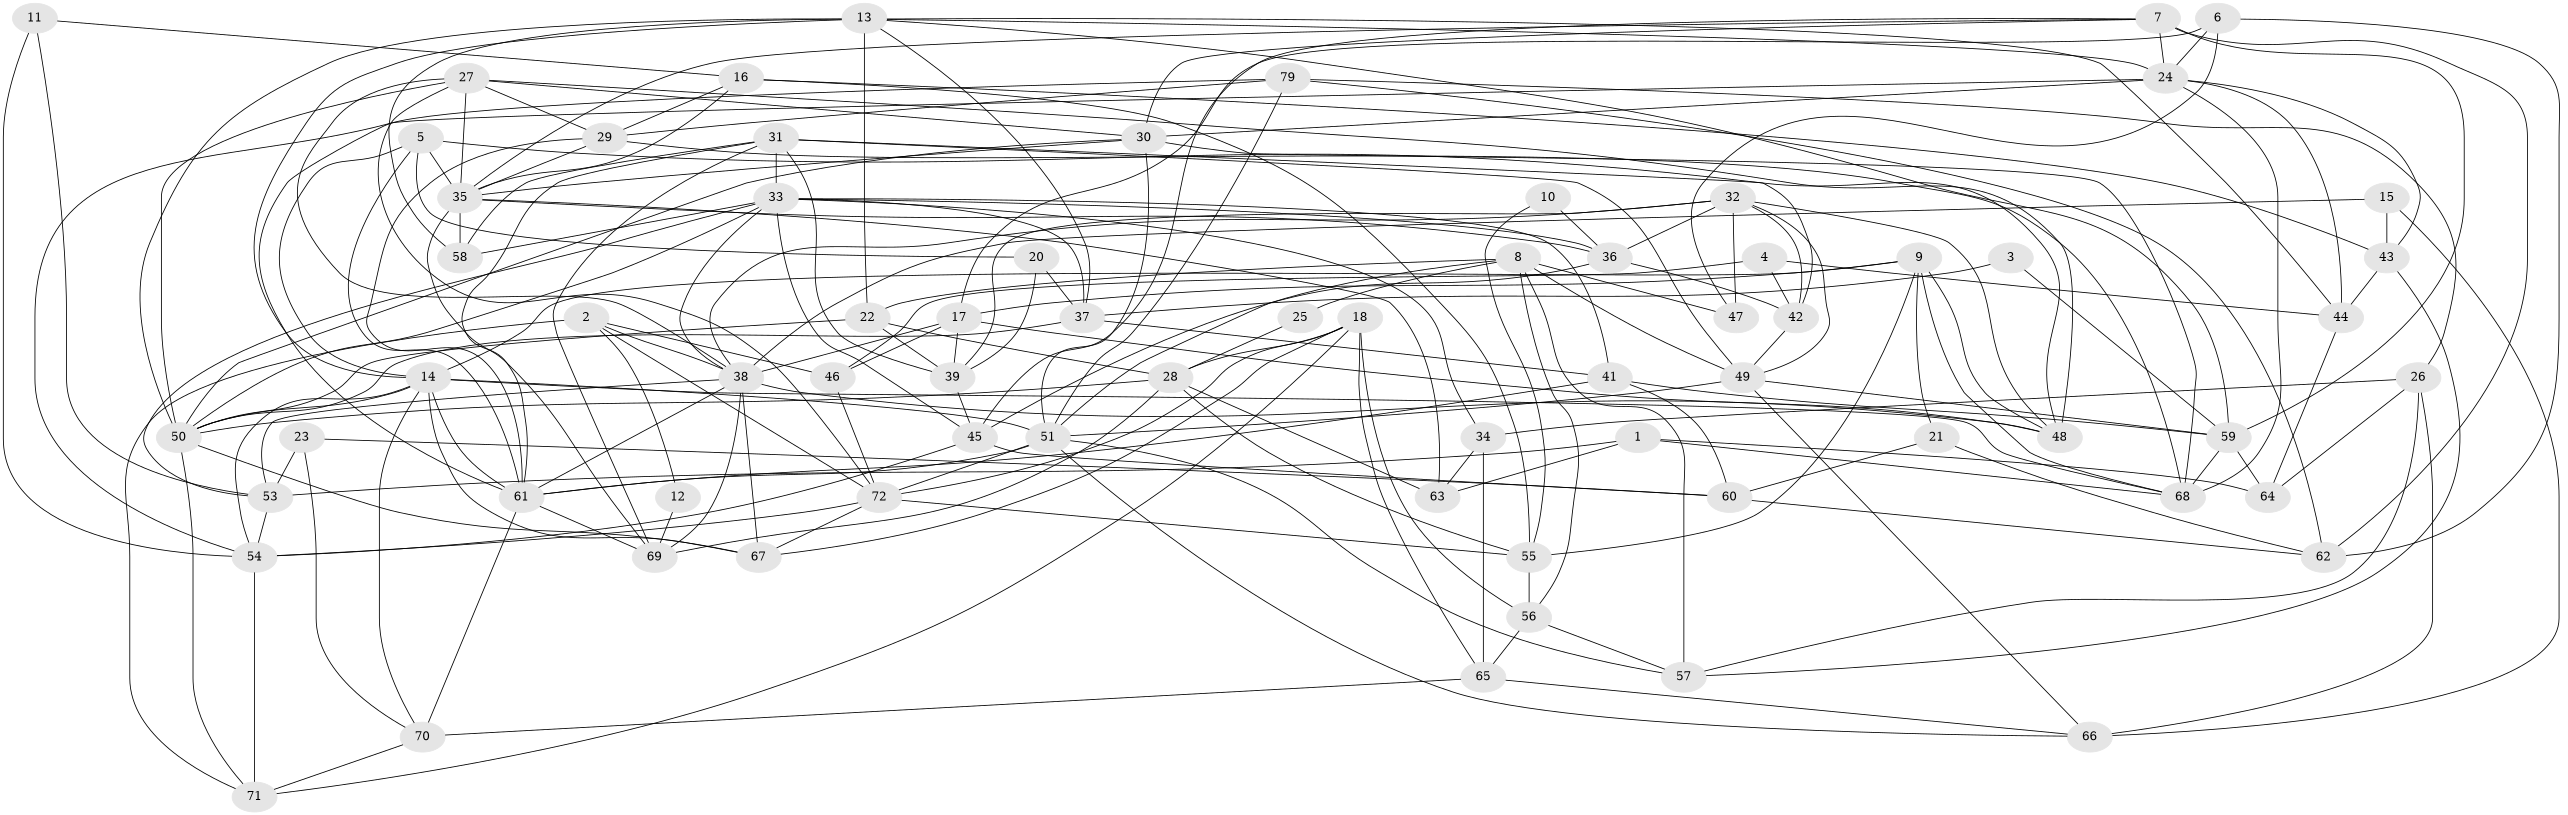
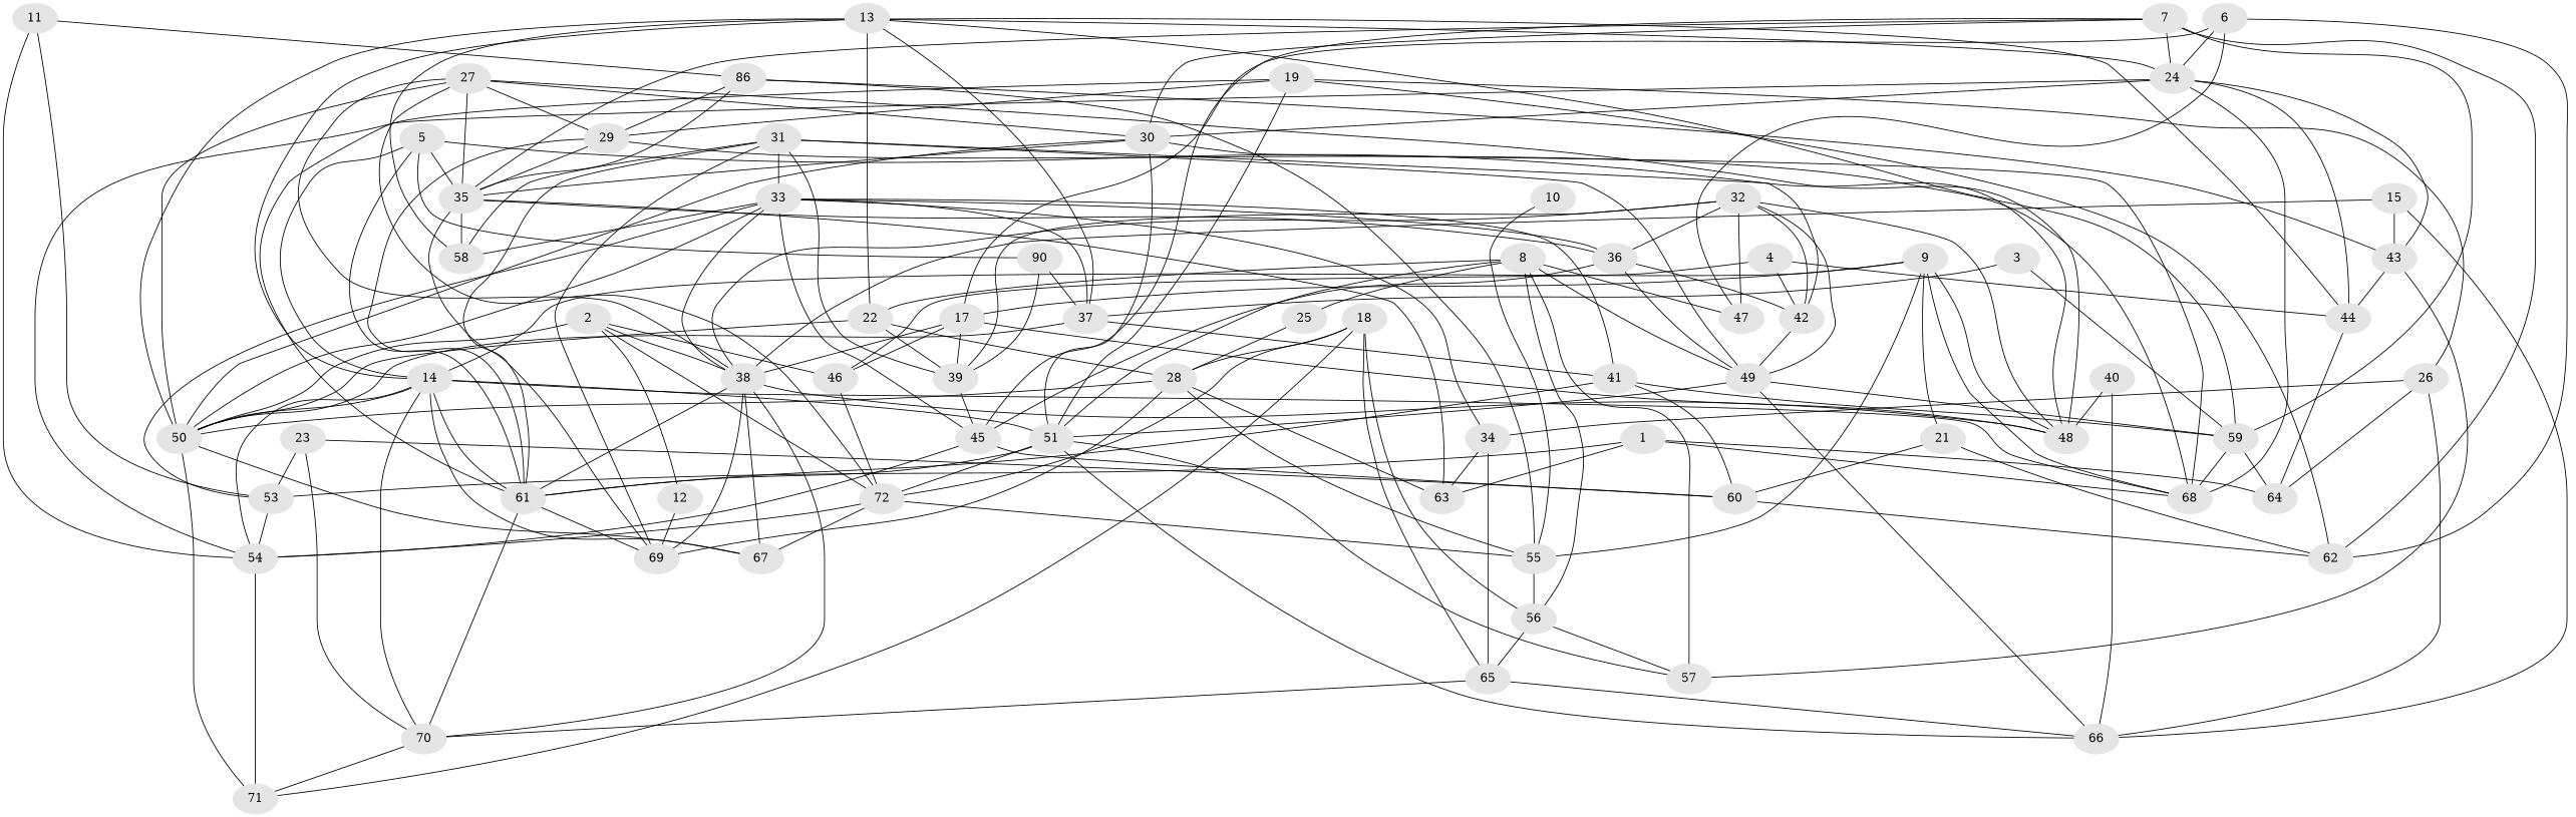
  graph {
    node [color=gray90 style=filled]
    edge [weight=1.0]
    1
    53
    63
    64
    68
    54
    2
    12
    38
    46
    n11 [label=72]
    71
    69
    48
    61
    67
    70
    55
    3
    59
    37
    18
    56
    28
    65
    4
    42
    44
    49
    5
    14
-   20
+   20 [label=90]
    35
    51
    50
    39
    36
    58
    6
    17
    24
    47
    62
    30
    43
    7
    45
    60
    8
    22
    25
    57
    66
    9
    21
    10
    11
-   16
+   16 [label=86]
    29
    13
    41
    15
-   19 [label=79]
+   19
    26
    34
    23
    27
    31
    33
    32
+   40
    1 -- 53
    1 -- 63
    1 -- 64
    1 -- 68
    53 -- 54
    54 -- 71
    2 -- 12
    2 -- 38
    2 -- 46
    2 -- n11
-   2 -- 71
+   2 -- 50
    12 -- 69
    38 -- 69
    38 -- 48
    38 -- 61
    38 -- 67
-   38 -- 53
+   38 -- 70
    46 -- n11
    n11 -- 54
    n11 -- 67
    n11 -- 55 [weight=2.0]
    61 -- 69
    61 -- 70
    70 -- 71
    55 -- 56
    3 -- 59
    3 -- 37
    59 -- 64
    59 -- 68
    37 -- 50
    37 -- 41
    18 -- n11
    18 -- 71
-   18 -- 67
    18 -- 56
    18 -- 28
    18 -- 65
    56 -- 65
    56 -- 57
    28 -- 63
    28 -- 69
    28 -- 55
    28 -- 50
    65 -- 70
    65 -- 66
    4 -- 46
    4 -- 42
    4 -- 44
    42 -- 49
    44 -- 64
    49 -- 59
    49 -- 51
    49 -- 66
    5 -- 48
    5 -- 61
    5 -- 14
    5 -- 20
    5 -- 35
    14 -- 68
    14 -- 54
    14 -- 61
    14 -- 67
    14 -- 70
    14 -- 51
    14 -- 50
    20 -- 37
    20 -- 39
    35 -- 63
    35 -- 69
    35 -- 36
    35 -- 58
    51 -- n11 [weight=2.0]
    51 -- 61
    51 -- 57
    51 -- 66
    50 -- 71
    50 -- 67
    39 -- 45
    36 -- 42
    36 -- 45
    6 -- 17
    6 -- 24
    6 -- 47
    6 -- 62
    17 -- 38
    17 -- 46
    17 -- 48
    17 -- 39
    24 -- 68
    24 -- 54
    24 -- 44
    24 -- 30
    24 -- 43
    30 -- 68
    30 -- 35
    30 -- 51
    30 -- 50
    43 -- 44
    43 -- 57
    7 -- 59
    7 -- 35
    7 -- 24 [weight=3.0]
    7 -- 62
    7 -- 30
    7 -- 45
    45 -- 54
    45 -- 60
    60 -- 62
    8 -- 56
    8 -- 49
    8 -- 51
    8 -- 47
    8 -- 22
    8 -- 25
    8 -- 57
    22 -- 28 [weight=2.0]
    22 -- 50
    22 -- 39 [weight=2.0]
    25 -- 28
    9 -- 68
    9 -- 48
    9 -- 55 [weight=2.0]
    9 -- 14
    9 -- 17
    9 -- 21
    21 -- 62
    21 -- 60
    10 -- 55
-   10 -- 36
+   49 -- 36
    11 -- 53
    11 -- 54
    11 -- 16
    16 -- 55 [weight=2.0]
    16 -- 35
    16 -- 43
    16 -- 29
    29 -- 68
    29 -- 61
    29 -- 35
    13 -- 59
    13 -- 37
    13 -- 44
    13 -- 14
    13 -- 50
    13 -- 58
    13 -- 24
    13 -- 22 [weight=2.0]
    41 -- 61
    41 -- 59
    41 -- 60
    15 -- 38
    15 -- 43
    15 -- 66
    19 -- 61
    19 -- 51
    19 -- 62
    19 -- 29
    19 -- 26
    26 -- 64
-   26 -- 57
    26 -- 66
    26 -- 34
    34 -- 63
    34 -- 65
    23 -- 53
    23 -- 70
    23 -- 60
    27 -- 38
    27 -- n11
    27 -- 48
    27 -- 35
    27 -- 50
    27 -- 30
    27 -- 29
    31 -- 69
    31 -- 61
    31 -- 42
    31 -- 49
    31 -- 39
    31 -- 58
    31 -- 33
    33 -- 53
    33 -- 38
    33 -- 37
    33 -- 50
    33 -- 36
    33 -- 58
    33 -- 45
    33 -- 41
    33 -- 34
    32 -- 38
    32 -- 48
    32 -- 42
    32 -- 49
    32 -- 39
    32 -- 36
    32 -- 47
+   40 -- 48
+   40 -- 66
  }
